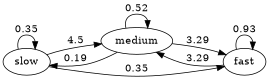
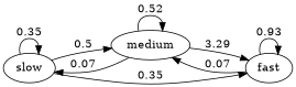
  digraph {
    rankdir=LR
    slow
    medium
    fast
    slow -> slow [label=0.35]
-   slow -> medium [label=4.5]
+   slow -> medium [label=0.5]
    slow -> fast [label=0.35]
-   medium -> slow [label=0.19]
+   medium -> slow [label=0.07]
    medium -> medium [label=0.52]
    medium -> fast [label=3.29]
-   fast -> medium [label=3.29]
+   fast -> medium [label=0.07]
    fast -> fast [label=0.93]
  }
